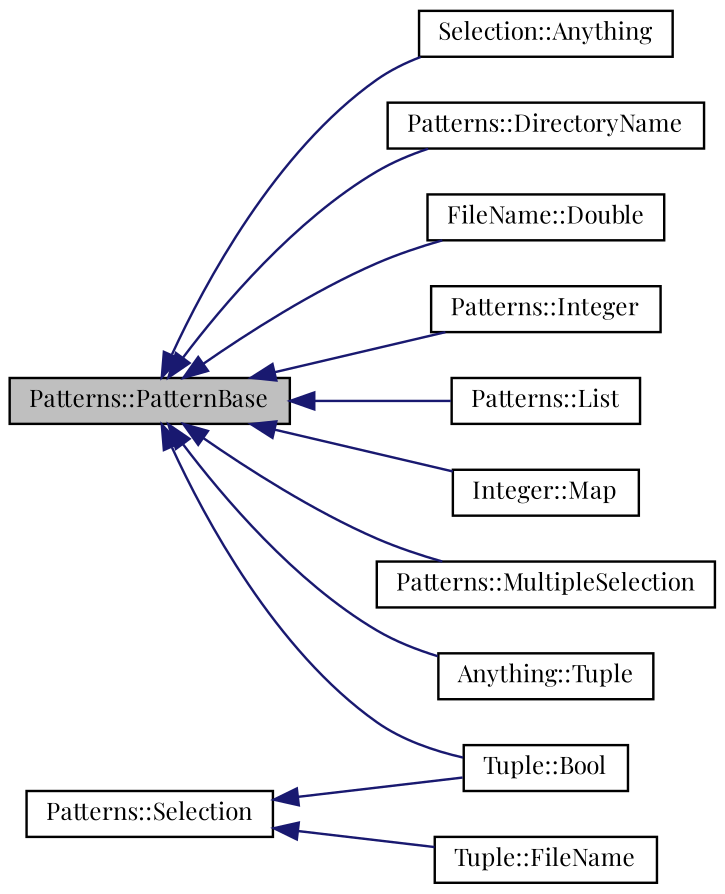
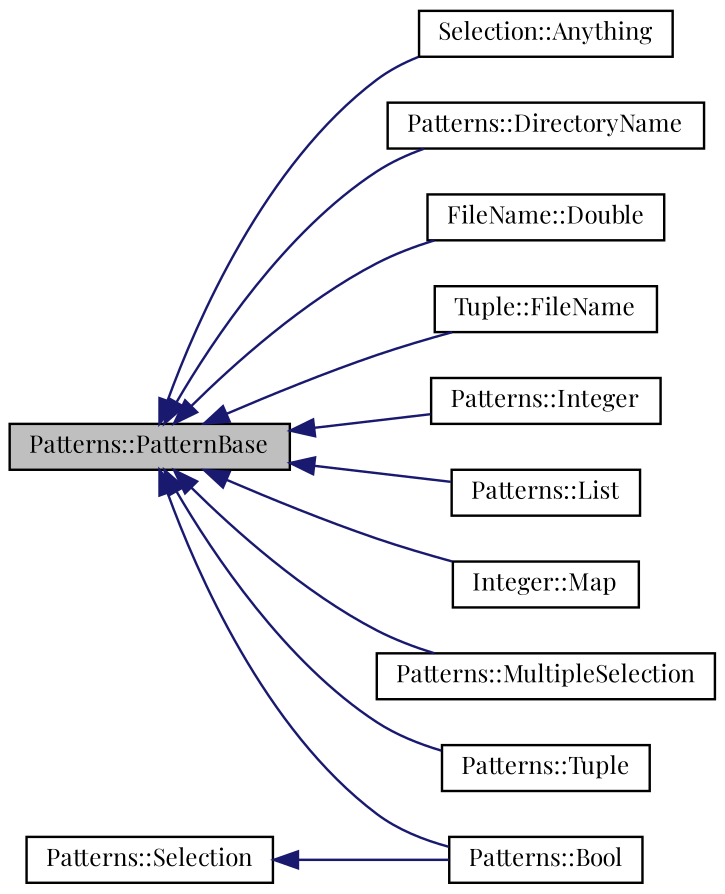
  digraph {
    fontname="Playfair Display"
    rankdir=LR
    node [color=black fillcolor=white fontname="Playfair Display" fontsize=10 shape=record style=filled]
    edge [color=midnightblue dir=back fontname="Playfair Display" fontsize=10 labelfontname=Helvetica labelfontsize=10 style=solid]
    n1 [fillcolor=grey75 fontcolor=black height=0.2 label="Patterns::PatternBase" width=0.4]
    n2 [height=0.2 label="Selection::Anything" width=0.4]
    n3 [height=0.2 label="Patterns::DirectoryName" width=0.4]
    n4 [height=0.2 label="FileName::Double" width=0.4]
    n5 [height=0.2 label="Tuple::FileName" width=0.4]
    n6 [height=0.2 label="Patterns::Integer" width=0.4]
    n7 [height=0.2 label="Patterns::List" width=0.4]
    n8 [height=0.2 label="Integer::Map" width=0.4]
    n9 [height=0.2 label="Patterns::MultipleSelection" width=0.4]
-   n10 [height=0.2 label="Anything::Tuple" width=0.4]
-   n11 [height=0.2 label="Tuple::Bool" width=0.4]
+   n10 [height=0.2 label="Patterns::Tuple" width=0.4]
+   n11 [height=0.2 label="Patterns::Bool" width=0.4]
    n12 [height=0.2 label="Patterns::Selection" width=0.4]
    n1 -> n2
    n1 -> n3
    n1 -> n4
-   n12 -> n5
+   n1 -> n5
    n1 -> n6
    n1 -> n7
    n1 -> n8
    n1 -> n9
    n1 -> n10
    n1 -> n11
    n12 -> n11
  }
